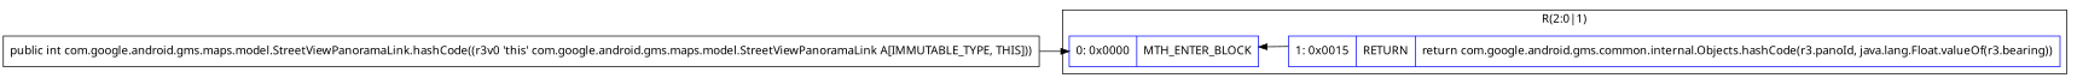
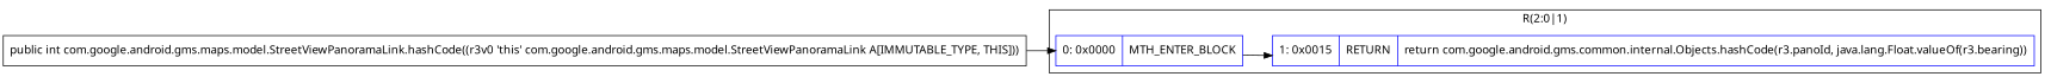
  digraph {
    rankdir=LR
    fontname="Noto Sans"
    node [color=blue shape=record fontname="Noto Sans"]
    edge [fontname="Noto Sans"]
    n1 [label="{0\:\ 0x0000|MTH_ENTER_BLOCK\l}"]
    n2 [label="{1\:\ 0x0015|RETURN\l|return com.google.android.gms.common.internal.Objects.hashCode(r3.panoId, java.lang.Float.valueOf(r3.bearing))\l}"]
    n3 [label="{public int com.google.android.gms.maps.model.StreetViewPanoramaLink.hashCode((r3v0 'this' com.google.android.gms.maps.model.StreetViewPanoramaLink A[IMMUTABLE_TYPE, THIS])) }" color=""]
    subgraph cluster_1 {
      label="R(2:0|1)"
      n1
      n2
    }
-   n2 -> n1
+   n1 -> n2
    n3 -> n1
  }
